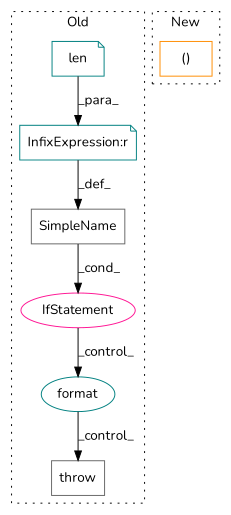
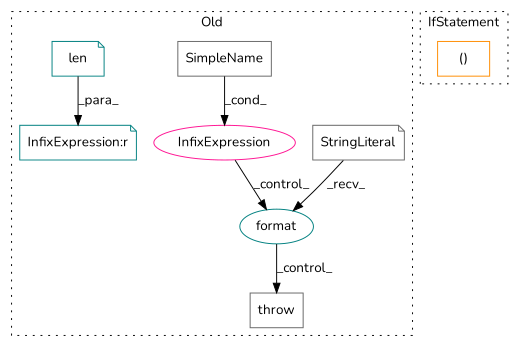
  digraph {
    fontname=Nunito
    node [a=32 color=teal fontname=Nunito shape=note]
    edge [fontname=Nunito]
    n1 [l="7,1" label=format s="1583,1602" shape=ellipse]
-   n3 [a=25 color=deeppink l="4,2" label=IfStatement s="1488,1514" shape=ellipse]
+   n2 [a=45 color=gray40 l=32 label=StringLiteral s=1550]
+   n3 [a=25 color=deeppink l="4,2" label=InfixExpression s="1488,1514" shape=ellipse]
    n4 [a=42 color=gray40 label=SimpleName shape=box]
    n5 [a=53 color=gray40 l=6 label=throw s=1524 shape=box]
    n6 [a=27 l=4 label="InfixExpression:r" s=1509]
    n7 [l="4,1" label=len s="1492,1508"]
    n8 [a=106 color=darkorange l=29 label="()" s=1334 shape=box]
    subgraph cluster_1 {
      label=Old
      style=dotted
      n1
+     n2
      n3
      n4
      n5
      n6
      n7
    }
    subgraph cluster_2 {
-     label=New
+     label=IfStatement
      style=dotted
      n8
    }
    n1 -> n5 [label=_control_]
+   n2 -> n1 [label=_recv_]
    n3 -> n1 [label=_control_]
    n4 -> n3 [label=_cond_]
-   n6 -> n4 [label=_def_]
    n7 -> n6 [label=_para_]
  }
